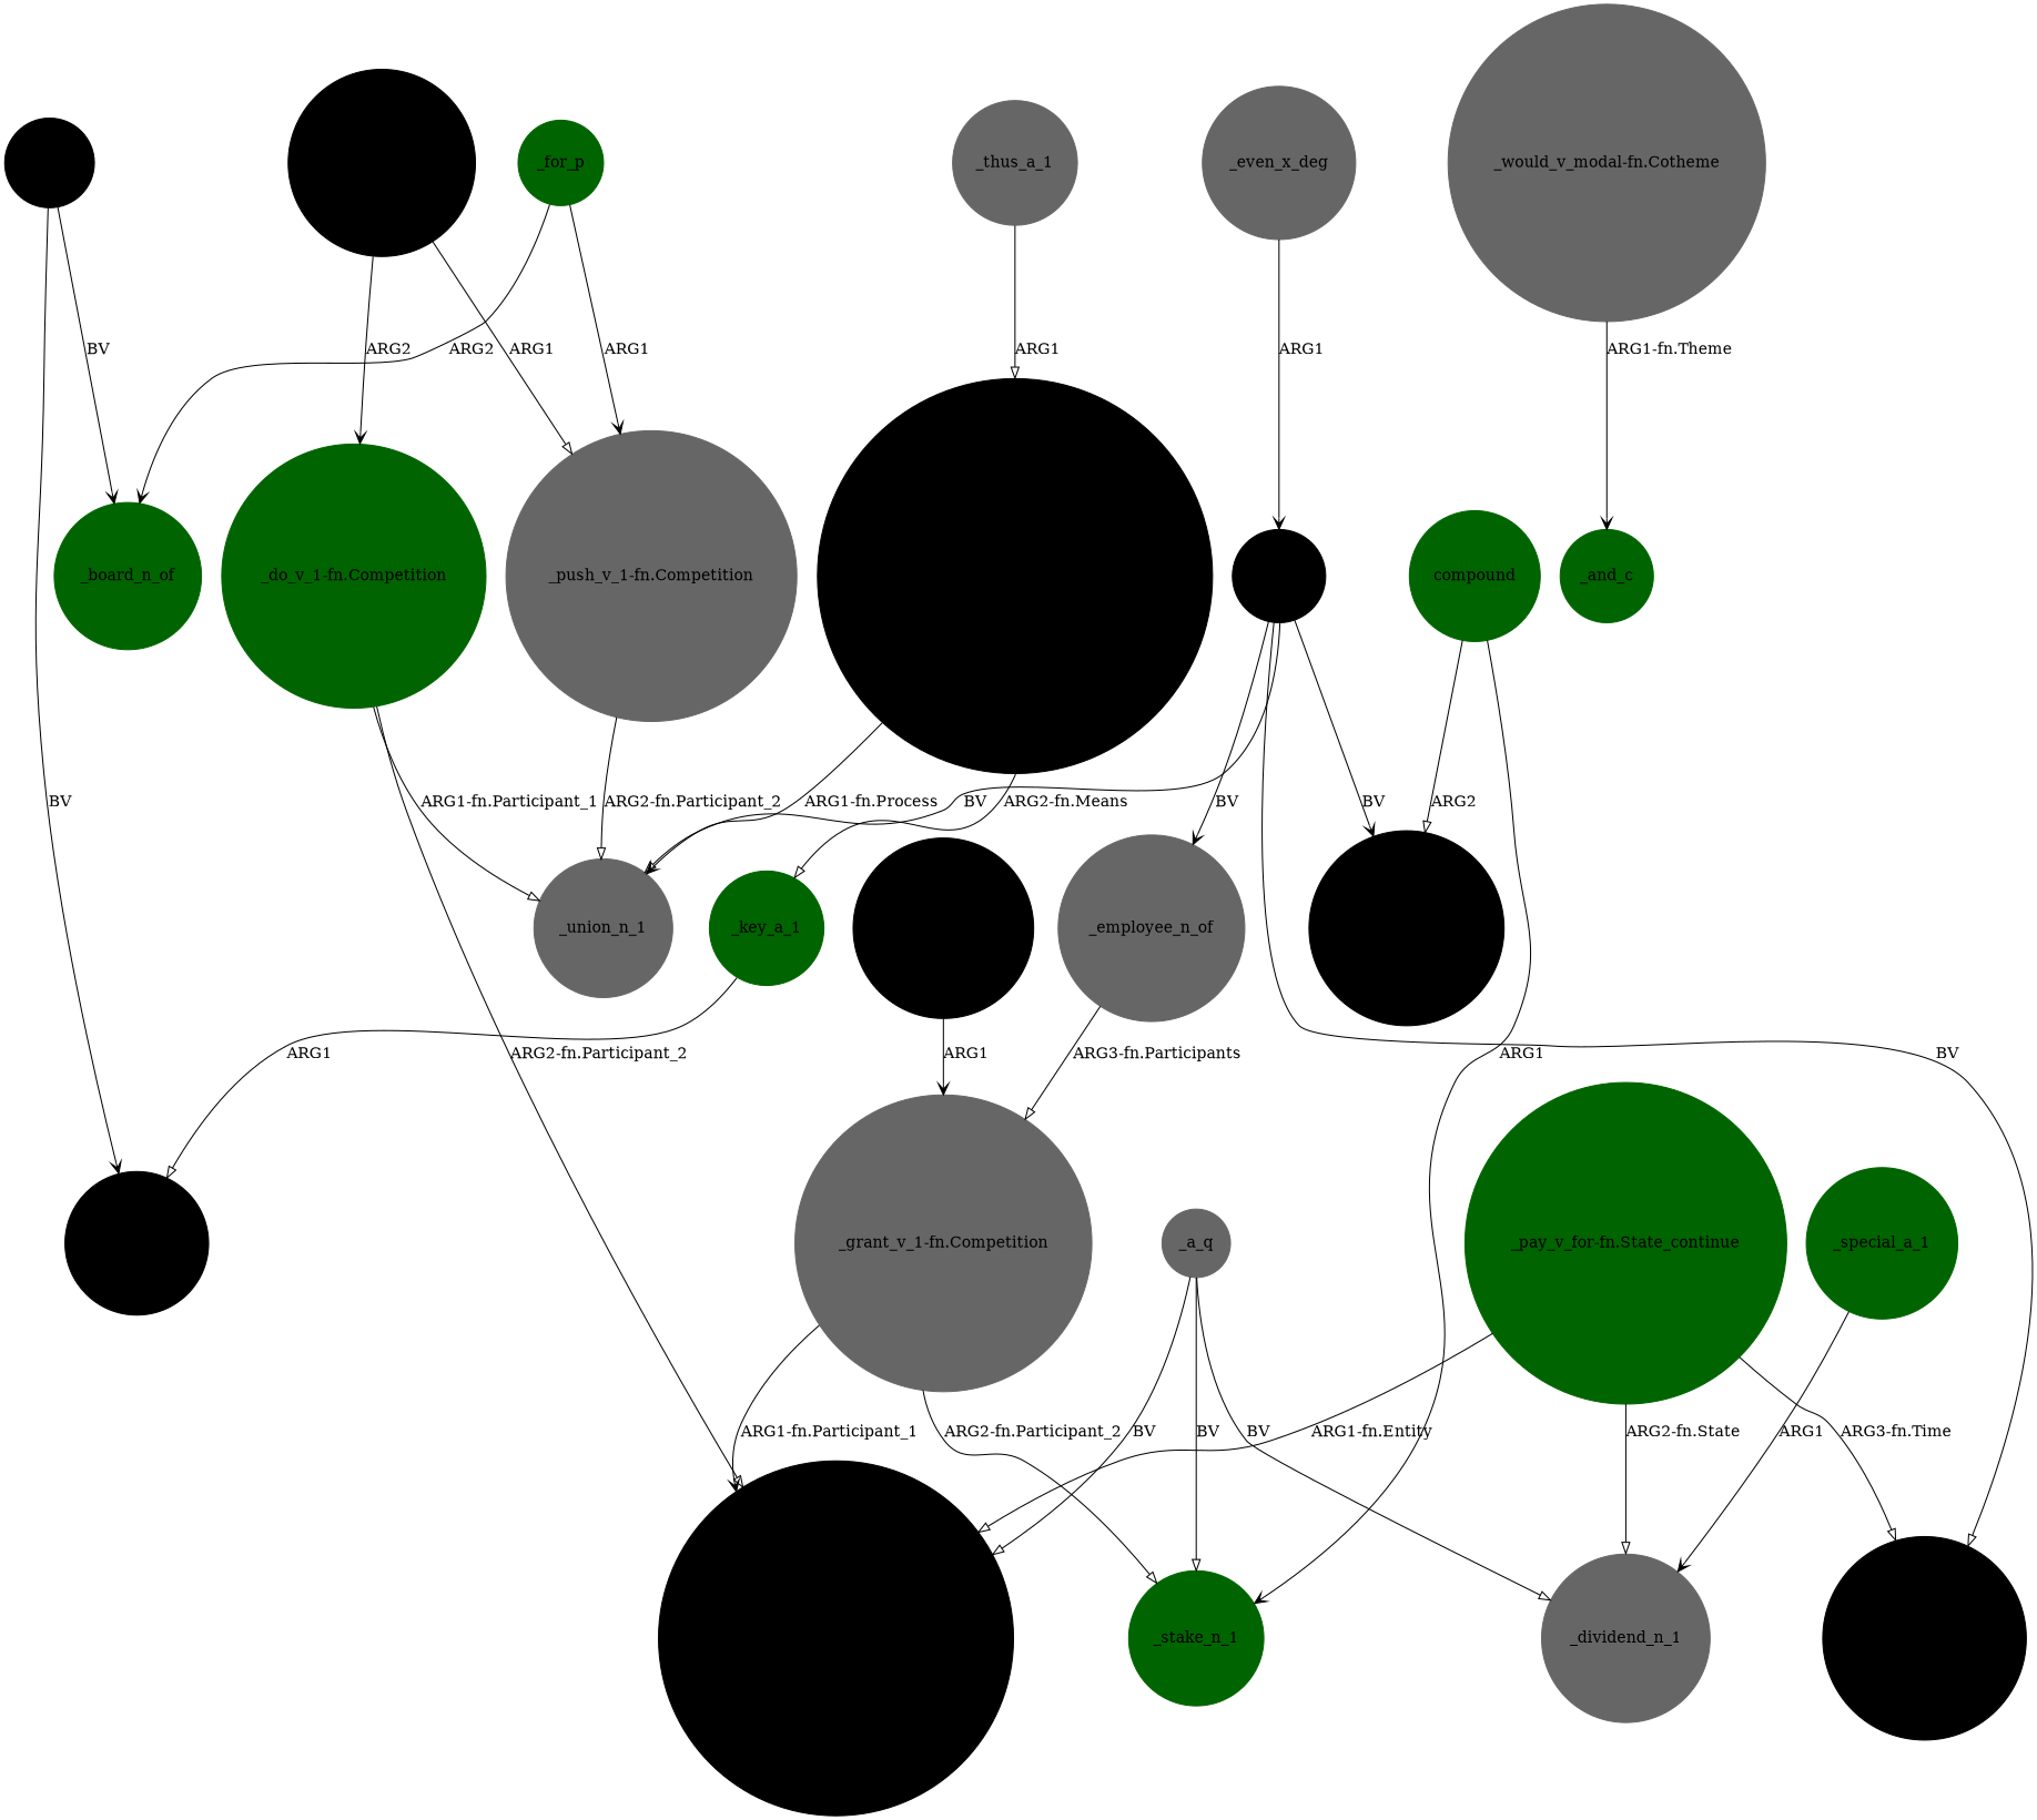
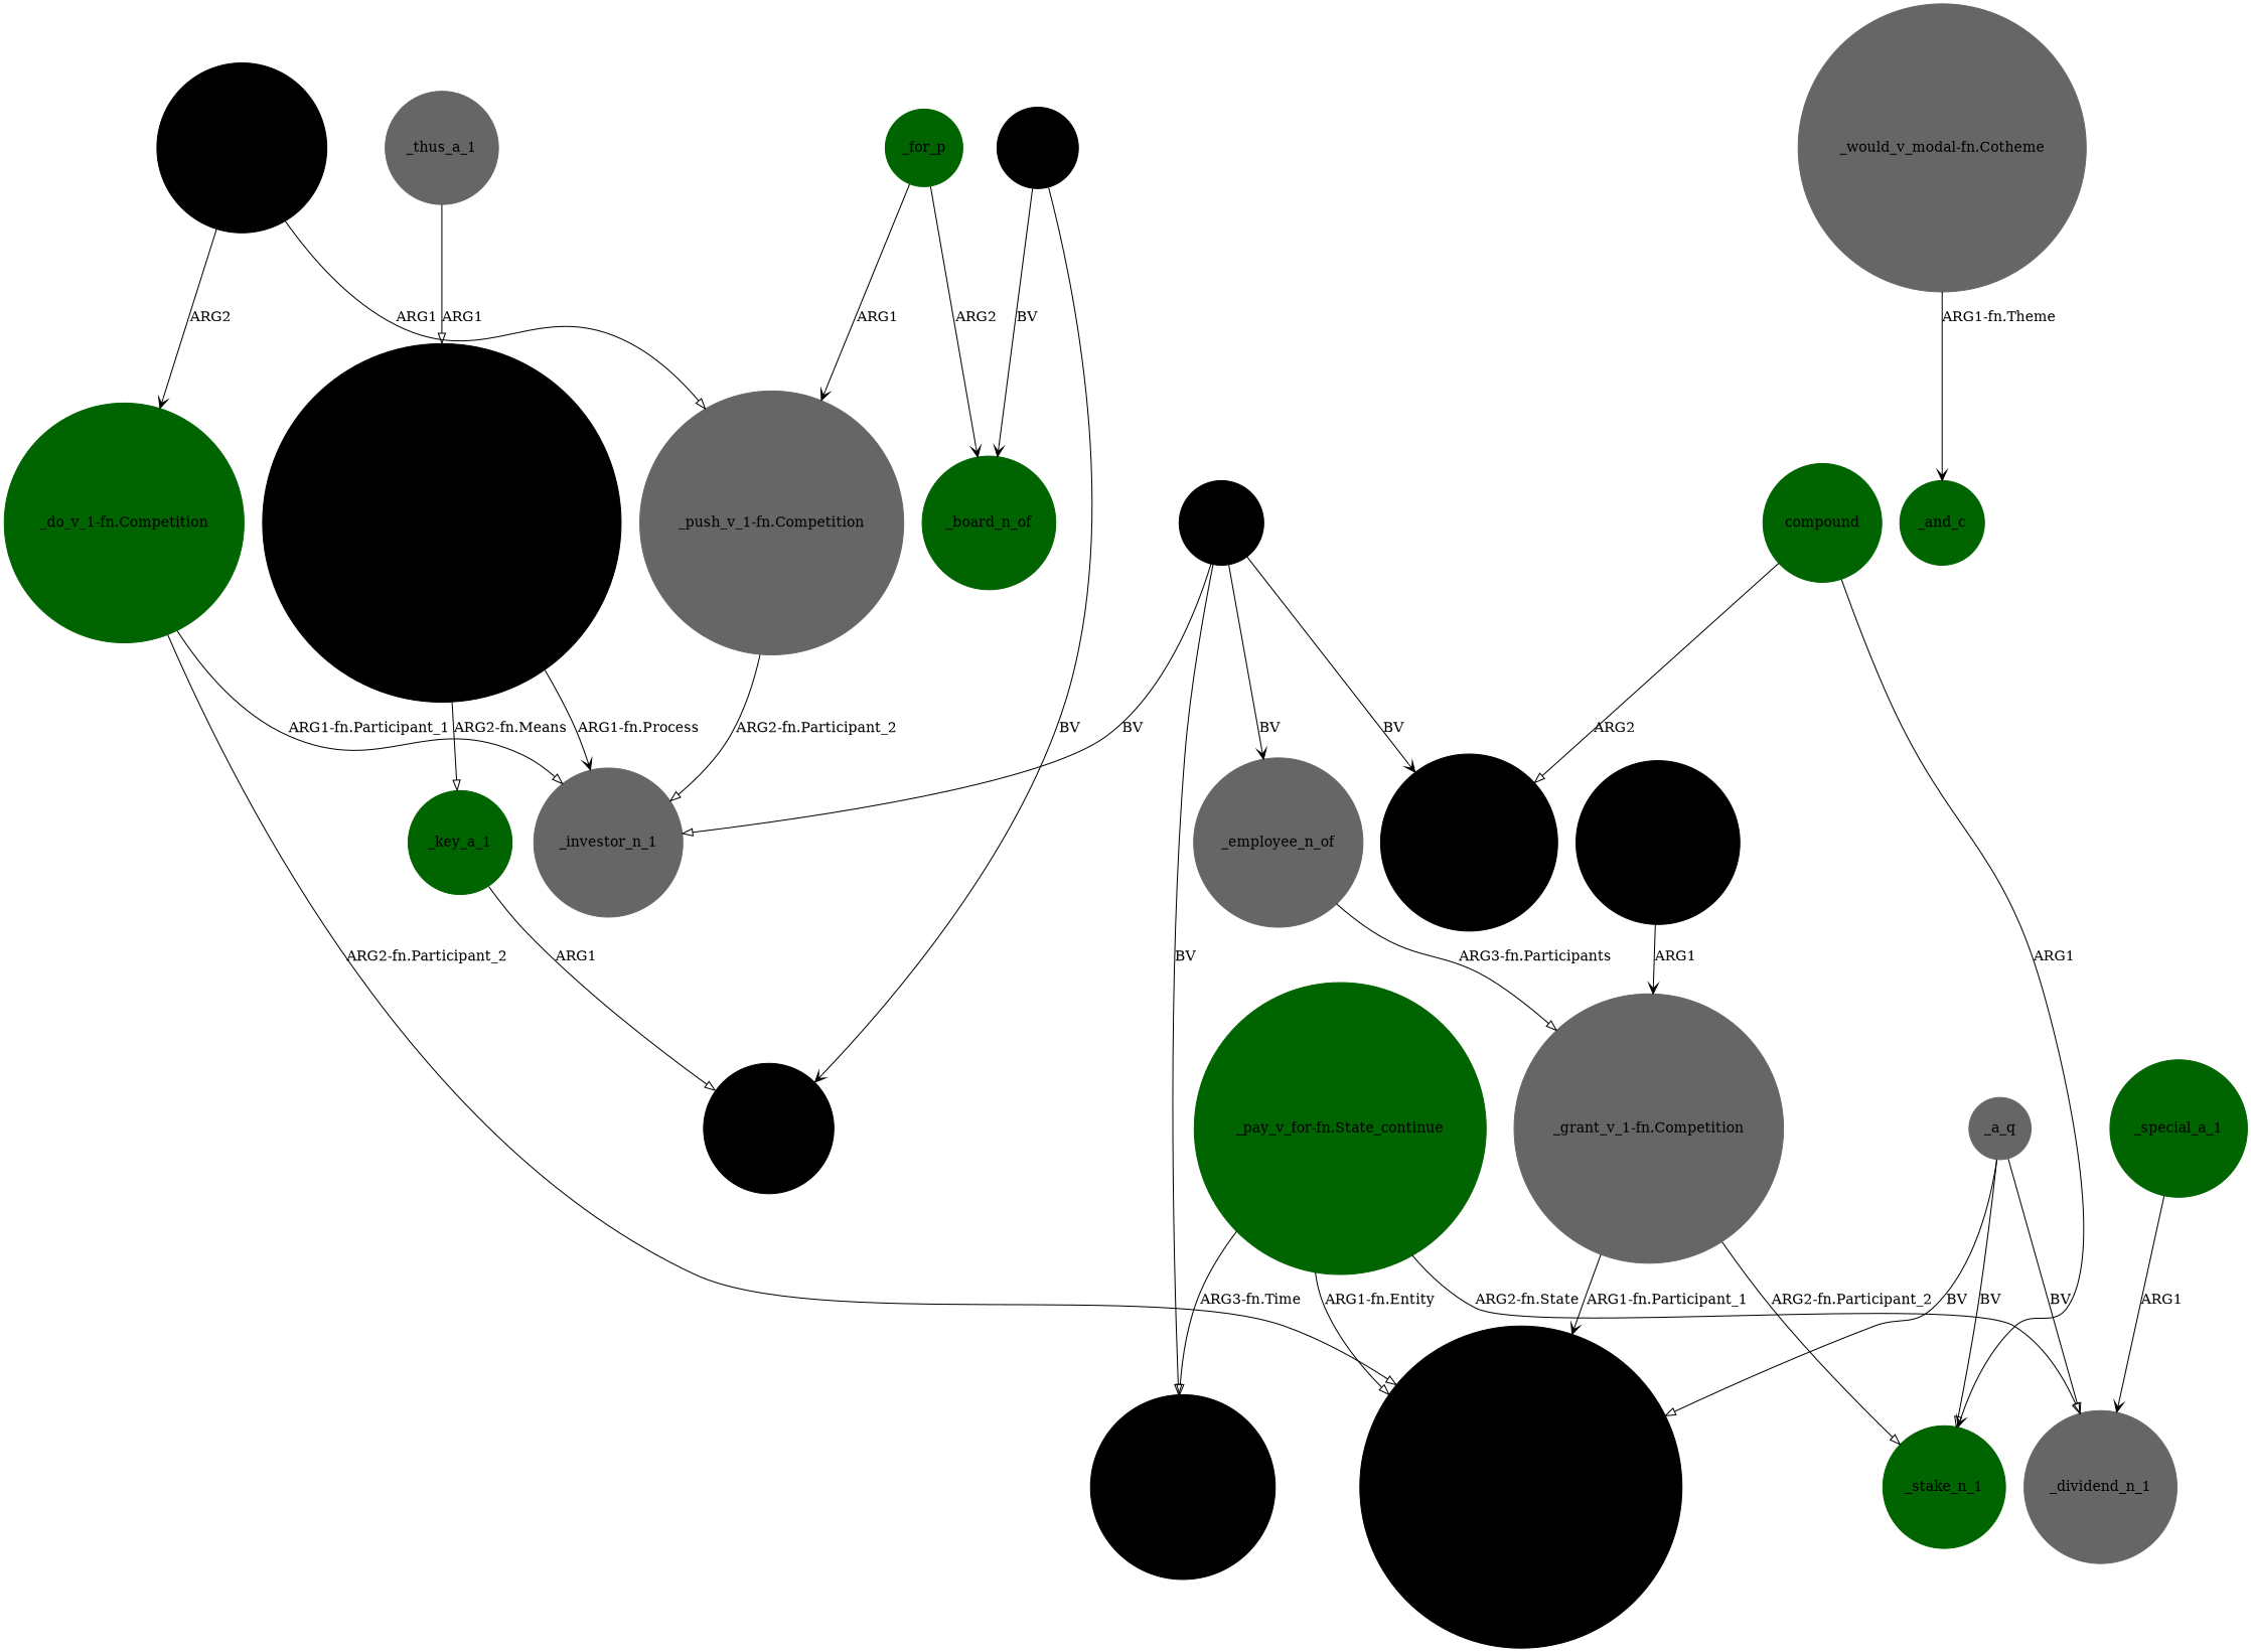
  digraph {
    node [color=gray40 shape=circle style=filled]
    edge [arrowhead=onormal]
-   _investor_n_1 [label=_union_n_1]
+   _investor_n_1
    "_acknowledge_v_to-fn.Cause_to_end" [color=black]
    _key_a_1 [color=darkgreen]
    _union_n_of [color=black]
    udef_q [color=black]
    _shareholder_n_1 [color=black]
    _ownership_n_of [color=black]
    _employee_n_of
    "_grant_v_1-fn.Competition"
    "_recapitalization/nn_u_unknown" [color=black]
    _stake_n_1 [color=darkgreen]
    _possible_a_for [color=black]
    "_push_v_1-fn.Competition"
    "_pay_v_for-fn.State_continue" [color=darkgreen]
    _dividend_n_1
    _a_q
-   _even_x_deg
    _the_q [color=black]
    _board_n_of [color=darkgreen]
    _special_a_1 [color=darkgreen]
    "_do_v_1-fn.Competition" [color=darkgreen]
    "_would_v_modal-fn.Cotheme"
    _and_c [color=darkgreen]
    "_in+order+to_x" [color=black]
    compound [color=darkgreen]
    _for_p [color=darkgreen]
    _thus_a_1
    "_acknowledge_v_to-fn.Cause_to_end" -> _investor_n_1 [arrowhead=vee label="ARG1-fn.Process"]
    "_acknowledge_v_to-fn.Cause_to_end" -> _key_a_1 [label="ARG2-fn.Means"]
    _key_a_1 -> _union_n_of [label=ARG1]
    udef_q -> _investor_n_1 [label=BV]
    udef_q -> _shareholder_n_1 [label=BV]
    udef_q -> _ownership_n_of [arrowhead=vee label=BV]
    udef_q -> _employee_n_of [arrowhead=vee label=BV]
    _employee_n_of -> "_grant_v_1-fn.Competition" [label="ARG3-fn.Participants"]
    "_grant_v_1-fn.Competition" -> "_recapitalization/nn_u_unknown" [arrowhead=vee label="ARG1-fn.Participant_1"]
    "_grant_v_1-fn.Competition" -> _stake_n_1 [label="ARG2-fn.Participant_2"]
    _possible_a_for -> "_grant_v_1-fn.Competition" [arrowhead=vee label=ARG1]
    "_push_v_1-fn.Competition" -> _investor_n_1 [label="ARG2-fn.Participant_2"]
    "_pay_v_for-fn.State_continue" -> _shareholder_n_1 [label="ARG3-fn.Time"]
    "_pay_v_for-fn.State_continue" -> "_recapitalization/nn_u_unknown" [label="ARG1-fn.Entity"]
    "_pay_v_for-fn.State_continue" -> _dividend_n_1 [label="ARG2-fn.State"]
    _a_q -> "_recapitalization/nn_u_unknown" [label=BV]
    _a_q -> _stake_n_1 [label=BV]
    _a_q -> _dividend_n_1 [label=BV]
-   _even_x_deg -> udef_q [arrowhead=vee label=ARG1]
    _the_q -> _union_n_of [arrowhead=vee label=BV]
    _the_q -> _board_n_of [arrowhead=vee label=BV]
    _special_a_1 -> _dividend_n_1 [arrowhead=vee label=ARG1]
    "_do_v_1-fn.Competition" -> _investor_n_1 [label="ARG1-fn.Participant_1"]
    "_do_v_1-fn.Competition" -> "_recapitalization/nn_u_unknown" [label="ARG2-fn.Participant_2"]
    "_would_v_modal-fn.Cotheme" -> _and_c [arrowhead=vee label="ARG1-fn.Theme"]
    "_in+order+to_x" -> "_push_v_1-fn.Competition" [label=ARG1]
    "_in+order+to_x" -> "_do_v_1-fn.Competition" [arrowhead=vee label=ARG2]
    compound -> _ownership_n_of [label=ARG2]
    compound -> _stake_n_1 [arrowhead=vee label=ARG1]
    _for_p -> "_push_v_1-fn.Competition" [arrowhead=vee label=ARG1]
    _for_p -> _board_n_of [arrowhead=vee label=ARG2]
    _thus_a_1 -> "_acknowledge_v_to-fn.Cause_to_end" [label=ARG1]
  }
